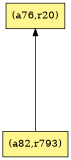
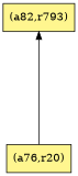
  digraph {
    rankdir=BT
    ranksep=2.0
    node [fillcolor=khaki1 shape=record style=filled]
    n1 [label="{(a76,r20)}"]
    n2 [label="{(a82,r793)}"]
-   n2 -> n1
+   n1 -> n2
  }
